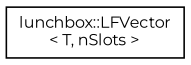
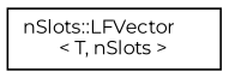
  digraph {
    rankdir=LR
    fontname=Montserrat
-   n1 [color=black fillcolor=white fontname=Montserrat fontsize=10 height=0.2 label="lunchbox::LFVector\l\< T, nSlots \>" shape=record style=filled width=0.4]
+   n1 [color=black fillcolor=white fontname=Montserrat fontsize=10 height=0.2 label="nSlots::LFVector\l\< T, nSlots \>" shape=record style=filled width=0.4]
  }
